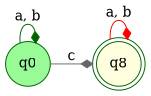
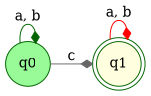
  digraph {
    rankdir=LR
    node [color=darkgreen style=filled]
    edge [arrowhead=diamond]
-   q1 [shape=doublecircle fillcolor=lightyellow label=q8]
+   q1 [shape=doublecircle fillcolor=lightyellow]
    q0 [shape=circle fillcolor=palegreen]
    q1 -> q1 [label="a, b" color=red]
    q0 -> q1 [label=c color=gray40]
    q0 -> q0 [label="a, b" color=darkgreen]
  }
